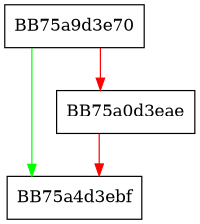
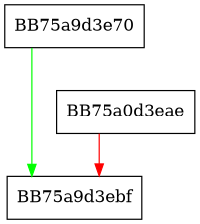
  digraph {
    splines=ortho
    node [shape=box]
    edge [color=red]
    BB75a9d3e70
-   BB75a9d3ebf [label=BB75a4d3ebf]
+   BB75a9d3ebf
    n3 [label=BB75a0d3eae]
    BB75a9d3e70 -> BB75a9d3ebf [color=green]
-   BB75a9d3e70 -> n3
    n3 -> BB75a9d3ebf
  }
